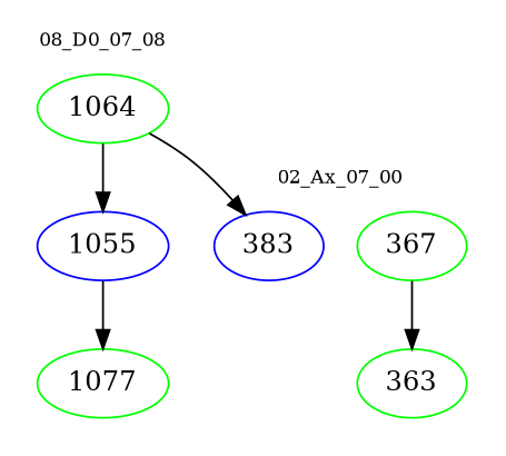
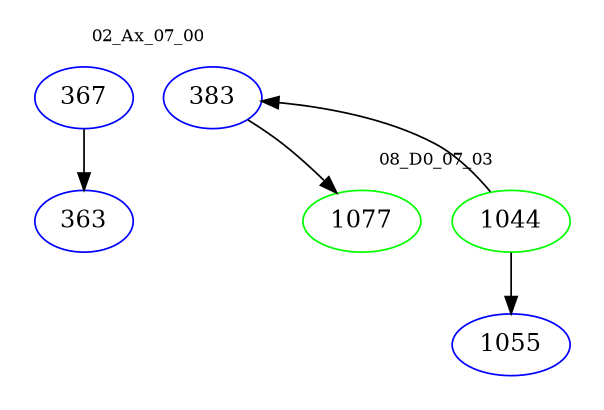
  digraph {
    node [color=green]
    edge [color=black]
-   n1 [label=367]
-   n2 [label=363]
+   n1 [color=blue label=367]
+   n2 [color=blue label=363]
    n3 [color=blue label=383]
-   n4 [label=1064]
+   n4 [label=1044]
    n5 [color=blue label=1055]
    n6 [label=1077]
    subgraph cluster_1 {
      color=white
      fontsize=10
      label="02_Ax_07_00"
      n1
      n2
      n3
    }
    subgraph cluster_2 {
      color=white
      fontsize=10
-     label="08_D0_07_08"
+     label="08_D0_07_03"
      n4
      n5
      n6
    }
    n1 -> n2
    n4 -> n3
    n4 -> n5
-   n5 -> n6
+   n3 -> n6
  }
